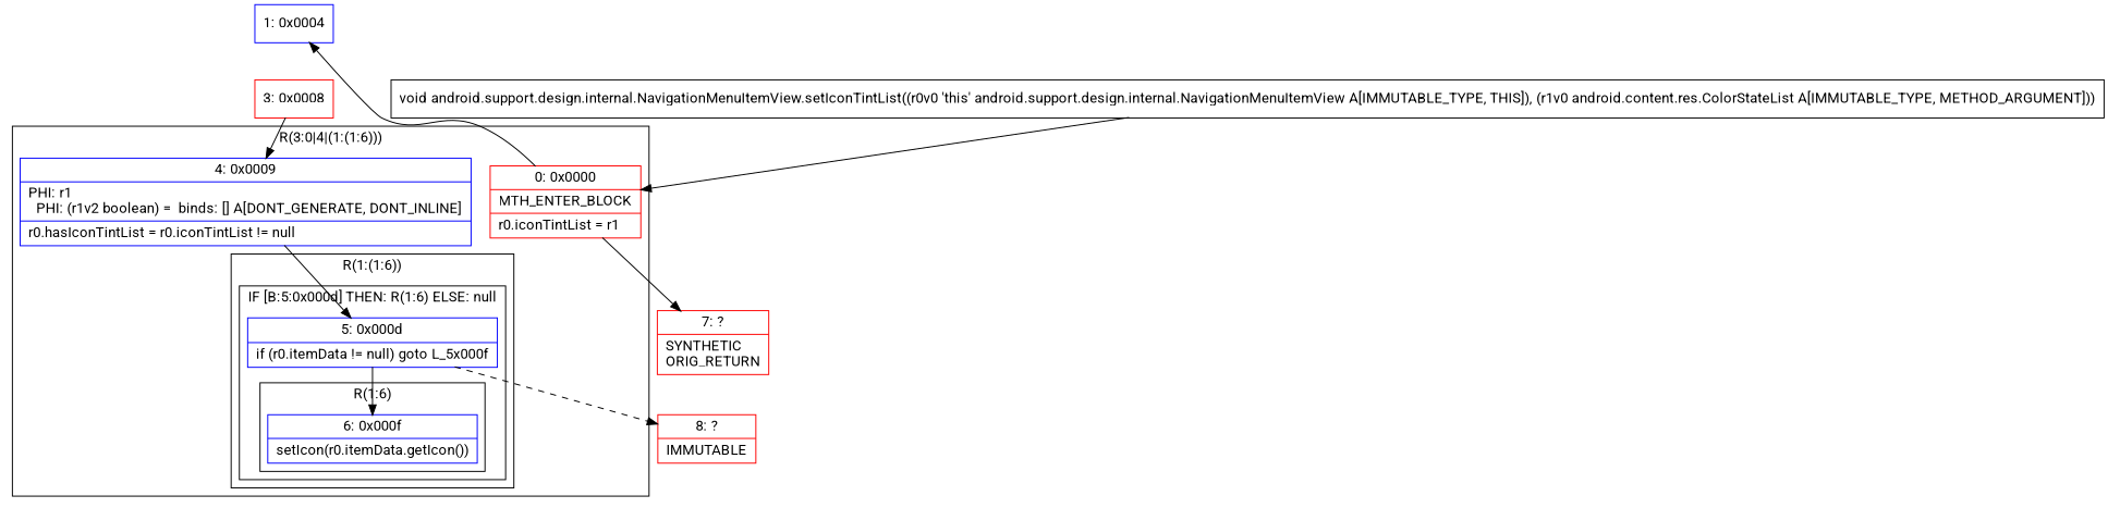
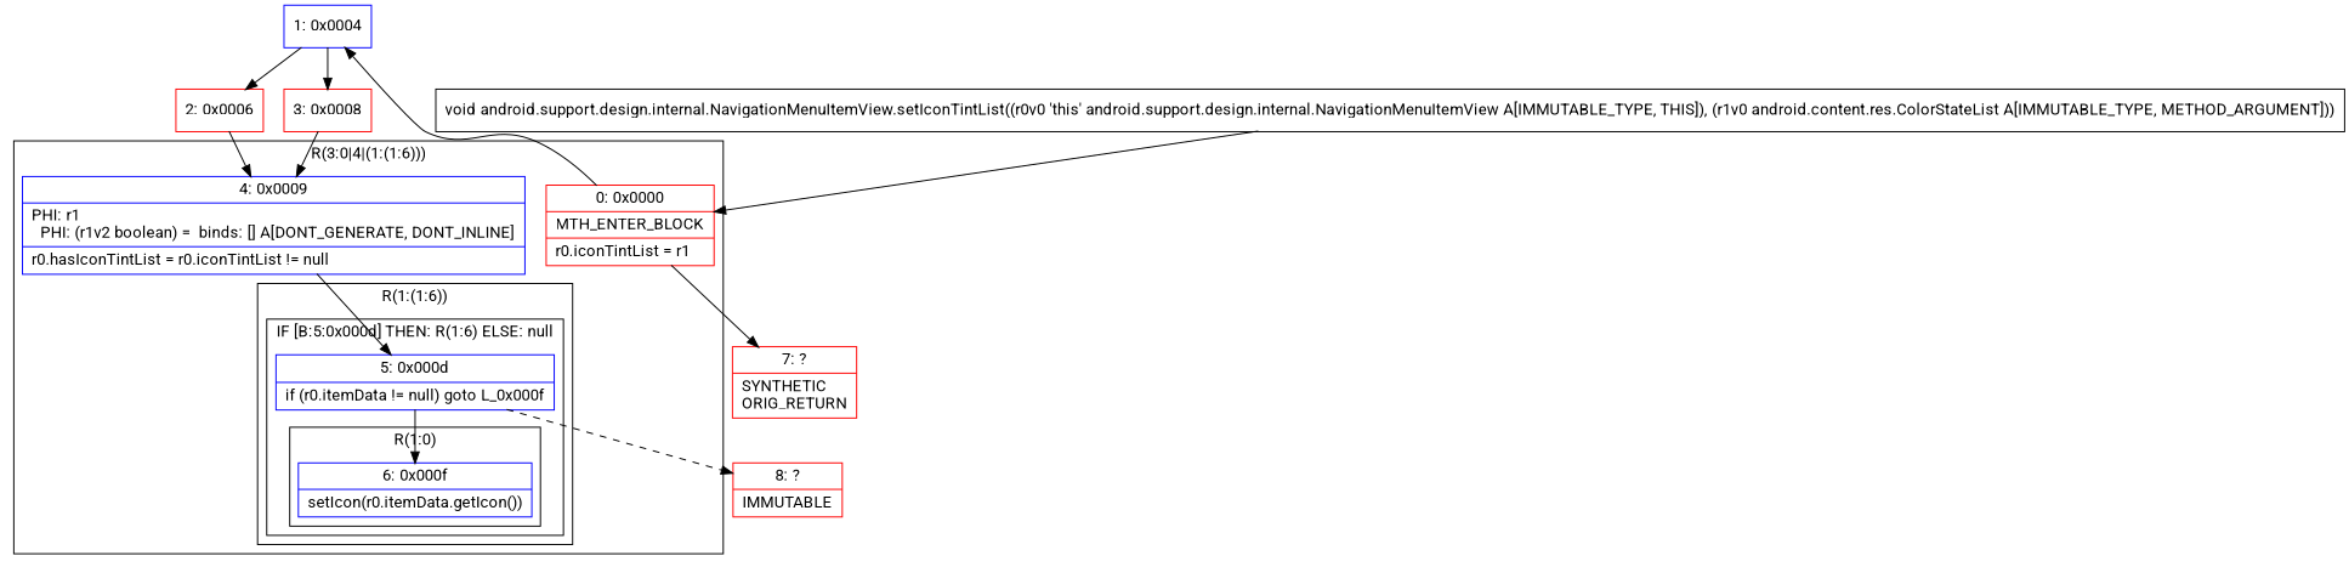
  digraph {
    fontname=Roboto
    node [color=red fontname=Roboto shape=record]
    edge [fontname=Roboto]
    n1 [color=blue label="{6\:\ 0x000f|setIcon(r0.itemData.getIcon())\l}"]
-   n2 [color=blue label="{5\:\ 0x000d|if (r0.itemData != null) goto L_5x000f\l}"]
+   n2 [color=blue label="{5\:\ 0x000d|if (r0.itemData != null) goto L_0x000f\l}"]
    n3 [label="{0\:\ 0x0000|MTH_ENTER_BLOCK\l|r0.iconTintList = r1\l}"]
    n4 [color=blue label="{4\:\ 0x0009|PHI: r1 \l  PHI: (r1v2 boolean) =  binds: [] A[DONT_GENERATE, DONT_INLINE]\l|r0.hasIconTintList = r0.iconTintList != null\l}"]
    n5 [label="{8\:\ ?|IMMUTABLE\l}"]
    n6 [color=blue label="{1\:\ 0x0004}"]
    n7 [label="{7\:\ ?|SYNTHETIC\lORIG_RETURN\l}"]
+   n8 [label="{2\:\ 0x0006}"]
    n9 [label="{3\:\ 0x0008}"]
    n10 [label="{void android.support.design.internal.NavigationMenuItemView.setIconTintList((r0v0 'this' android.support.design.internal.NavigationMenuItemView A[IMMUTABLE_TYPE, THIS]), (r1v0 android.content.res.ColorStateList A[IMMUTABLE_TYPE, METHOD_ARGUMENT])) }" color=""]
    subgraph cluster_1 {
      label="R(3:0|4|(1:(1:6)))"
      n3
      n4
      subgraph cluster_2 {
        label="R(1:(1:6))"
        subgraph cluster_3 {
          label="IF [B:5:0x000d] THEN: R(1:6) ELSE: null"
          n2
          subgraph cluster_4 {
-           label="R(1:6)"
+           label="R(1:0)"
            n1
          }
        }
      }
    }
    n2 -> n1
    n2 -> n5 [style=dashed]
    n3 -> n6
    n3 -> n7
    n4 -> n2
+   n6 -> n8
+   n6 -> n9
+   n8 -> n4
    n9 -> n4
    n10 -> n3
  }
